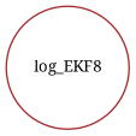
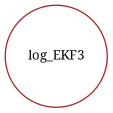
  digraph {
    rankdir=LR
    fontname="Noto Serif"
-   n1 [color=brown fillcolor=white fontname="Noto Serif" fontsize=10 height=0.2 label=log_EKF8 shape=circle style=filled width=0.4]
+   n1 [color=brown fillcolor=white fontname="Noto Serif" fontsize=10 height=0.2 label=log_EKF3 shape=circle style=filled width=0.4]
  }
